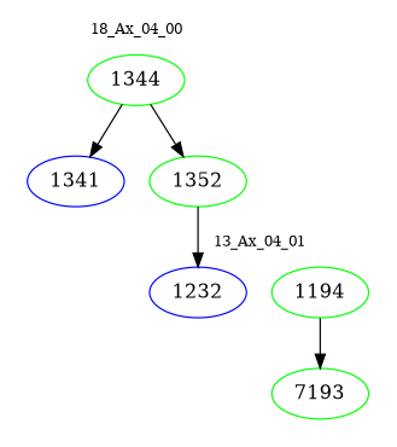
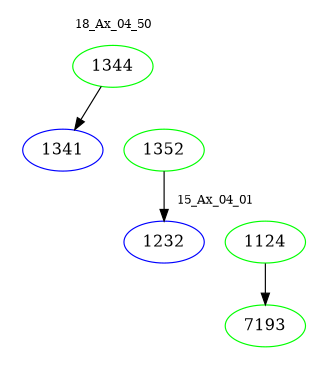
  digraph {
    node [color=green]
    edge [color=black]
    n1 [label=1344]
    n2 [color=blue label=1341]
    n3 [label=1352]
-   n4 [label=1194]
+   n4 [label=1124]
    n5 [label=7193]
    n6 [color=blue label=1232]
    subgraph cluster_1 {
      color=white
      fontsize=10
-     label="18_Ax_04_00"
+     label="18_Ax_04_50"
      n1
      n2
      n3
    }
    subgraph cluster_2 {
      color=white
      fontsize=10
-     label="13_Ax_04_01"
+     label="15_Ax_04_01"
      n4
      n5
      n6
    }
    n1 -> n2
-   n1 -> n3
    n3 -> n6
    n4 -> n5
  }
